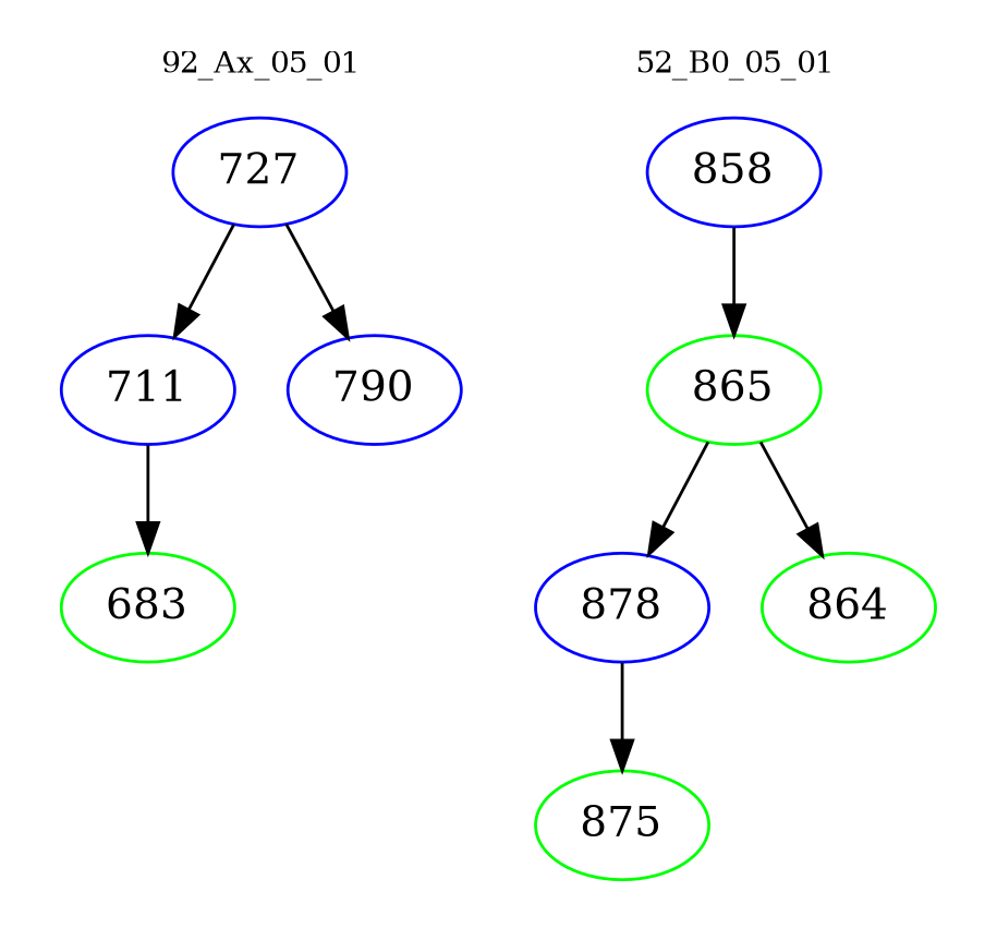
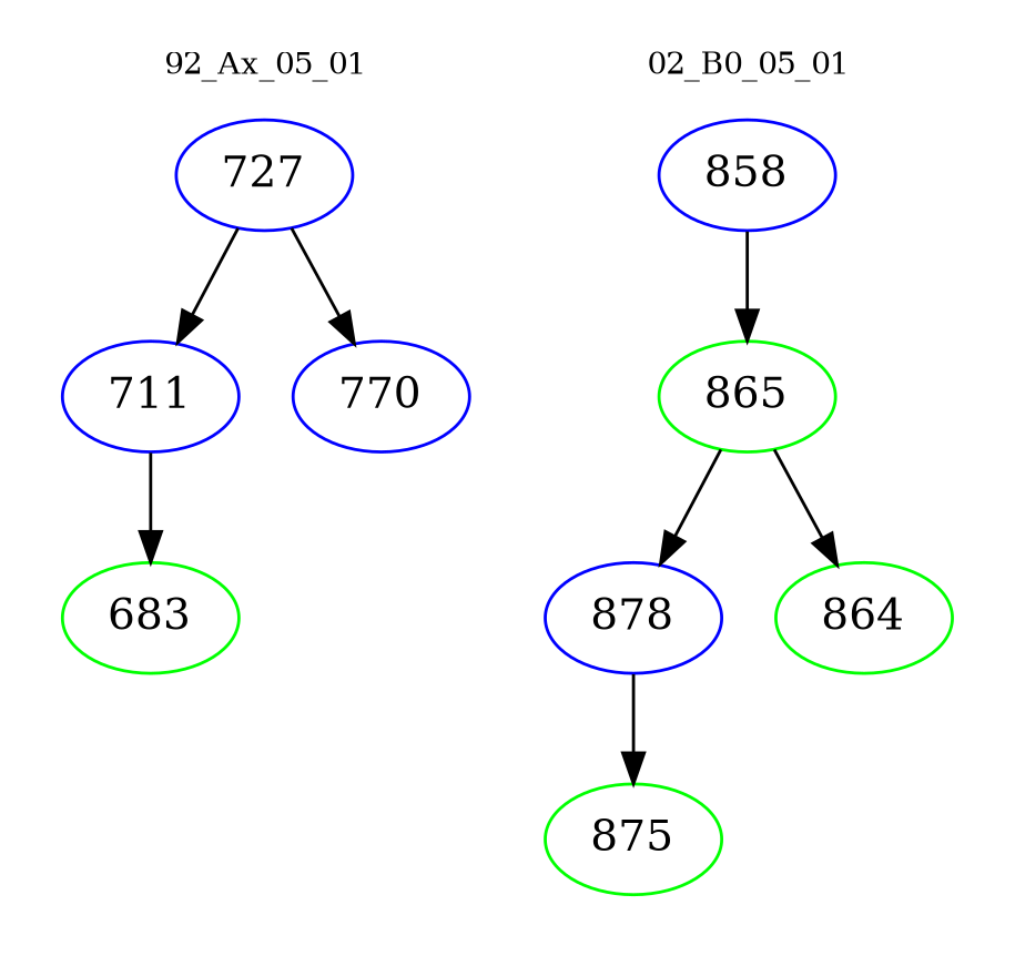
  digraph {
    node [color=blue]
    edge [color=black]
    n1 [label=727]
    n2 [label=711]
-   n3 [label=790]
+   n3 [label=770]
    n4 [color=green label=683]
    n5 [color=green label=865]
    n6 [label=858]
    n7 [label=878]
    n8 [color=green label=864]
    n9 [color=green label=875]
    subgraph cluster_1 {
      color=white
      fontsize=10
      label="92_Ax_05_01"
      n1
      n2
      n3
      n4
    }
    subgraph cluster_2 {
      color=white
      fontsize=10
-     label="52_B0_05_01"
+     label="02_B0_05_01"
      n5
      n6
      n7
      n8
      n9
    }
    n1 -> n2
    n1 -> n3
    n2 -> n4
    n5 -> n7
    n5 -> n8
    n6 -> n5
    n7 -> n9
  }
